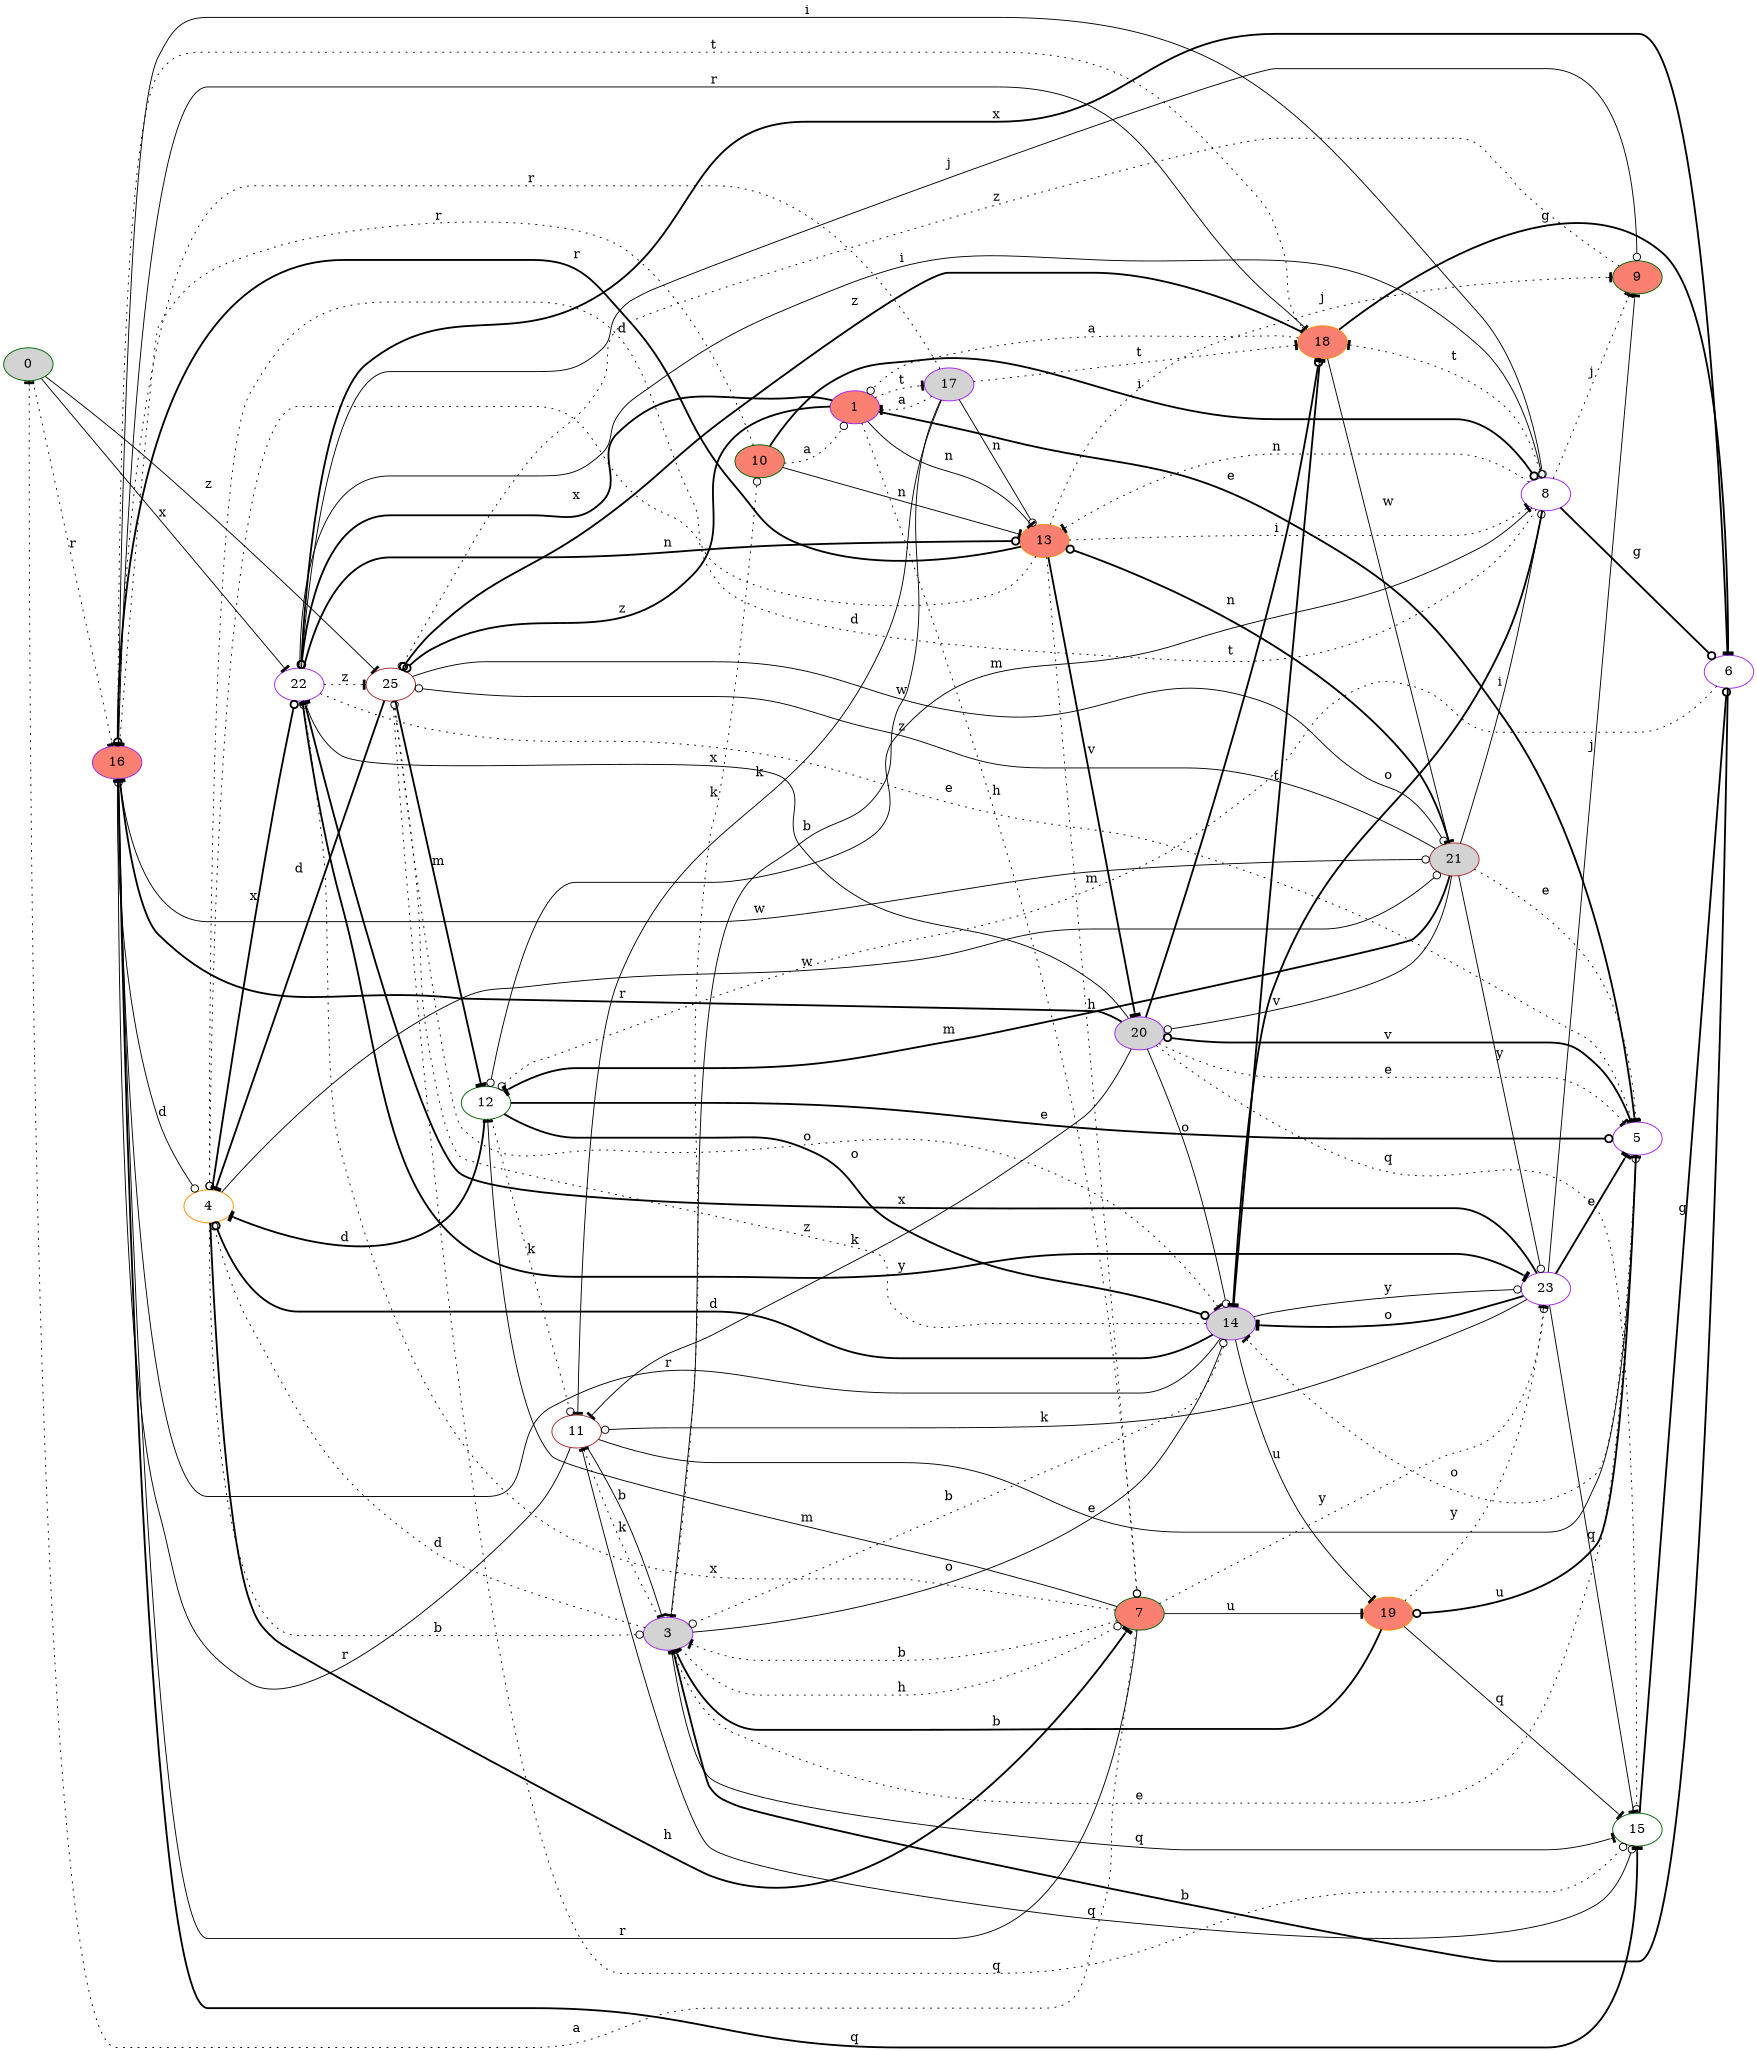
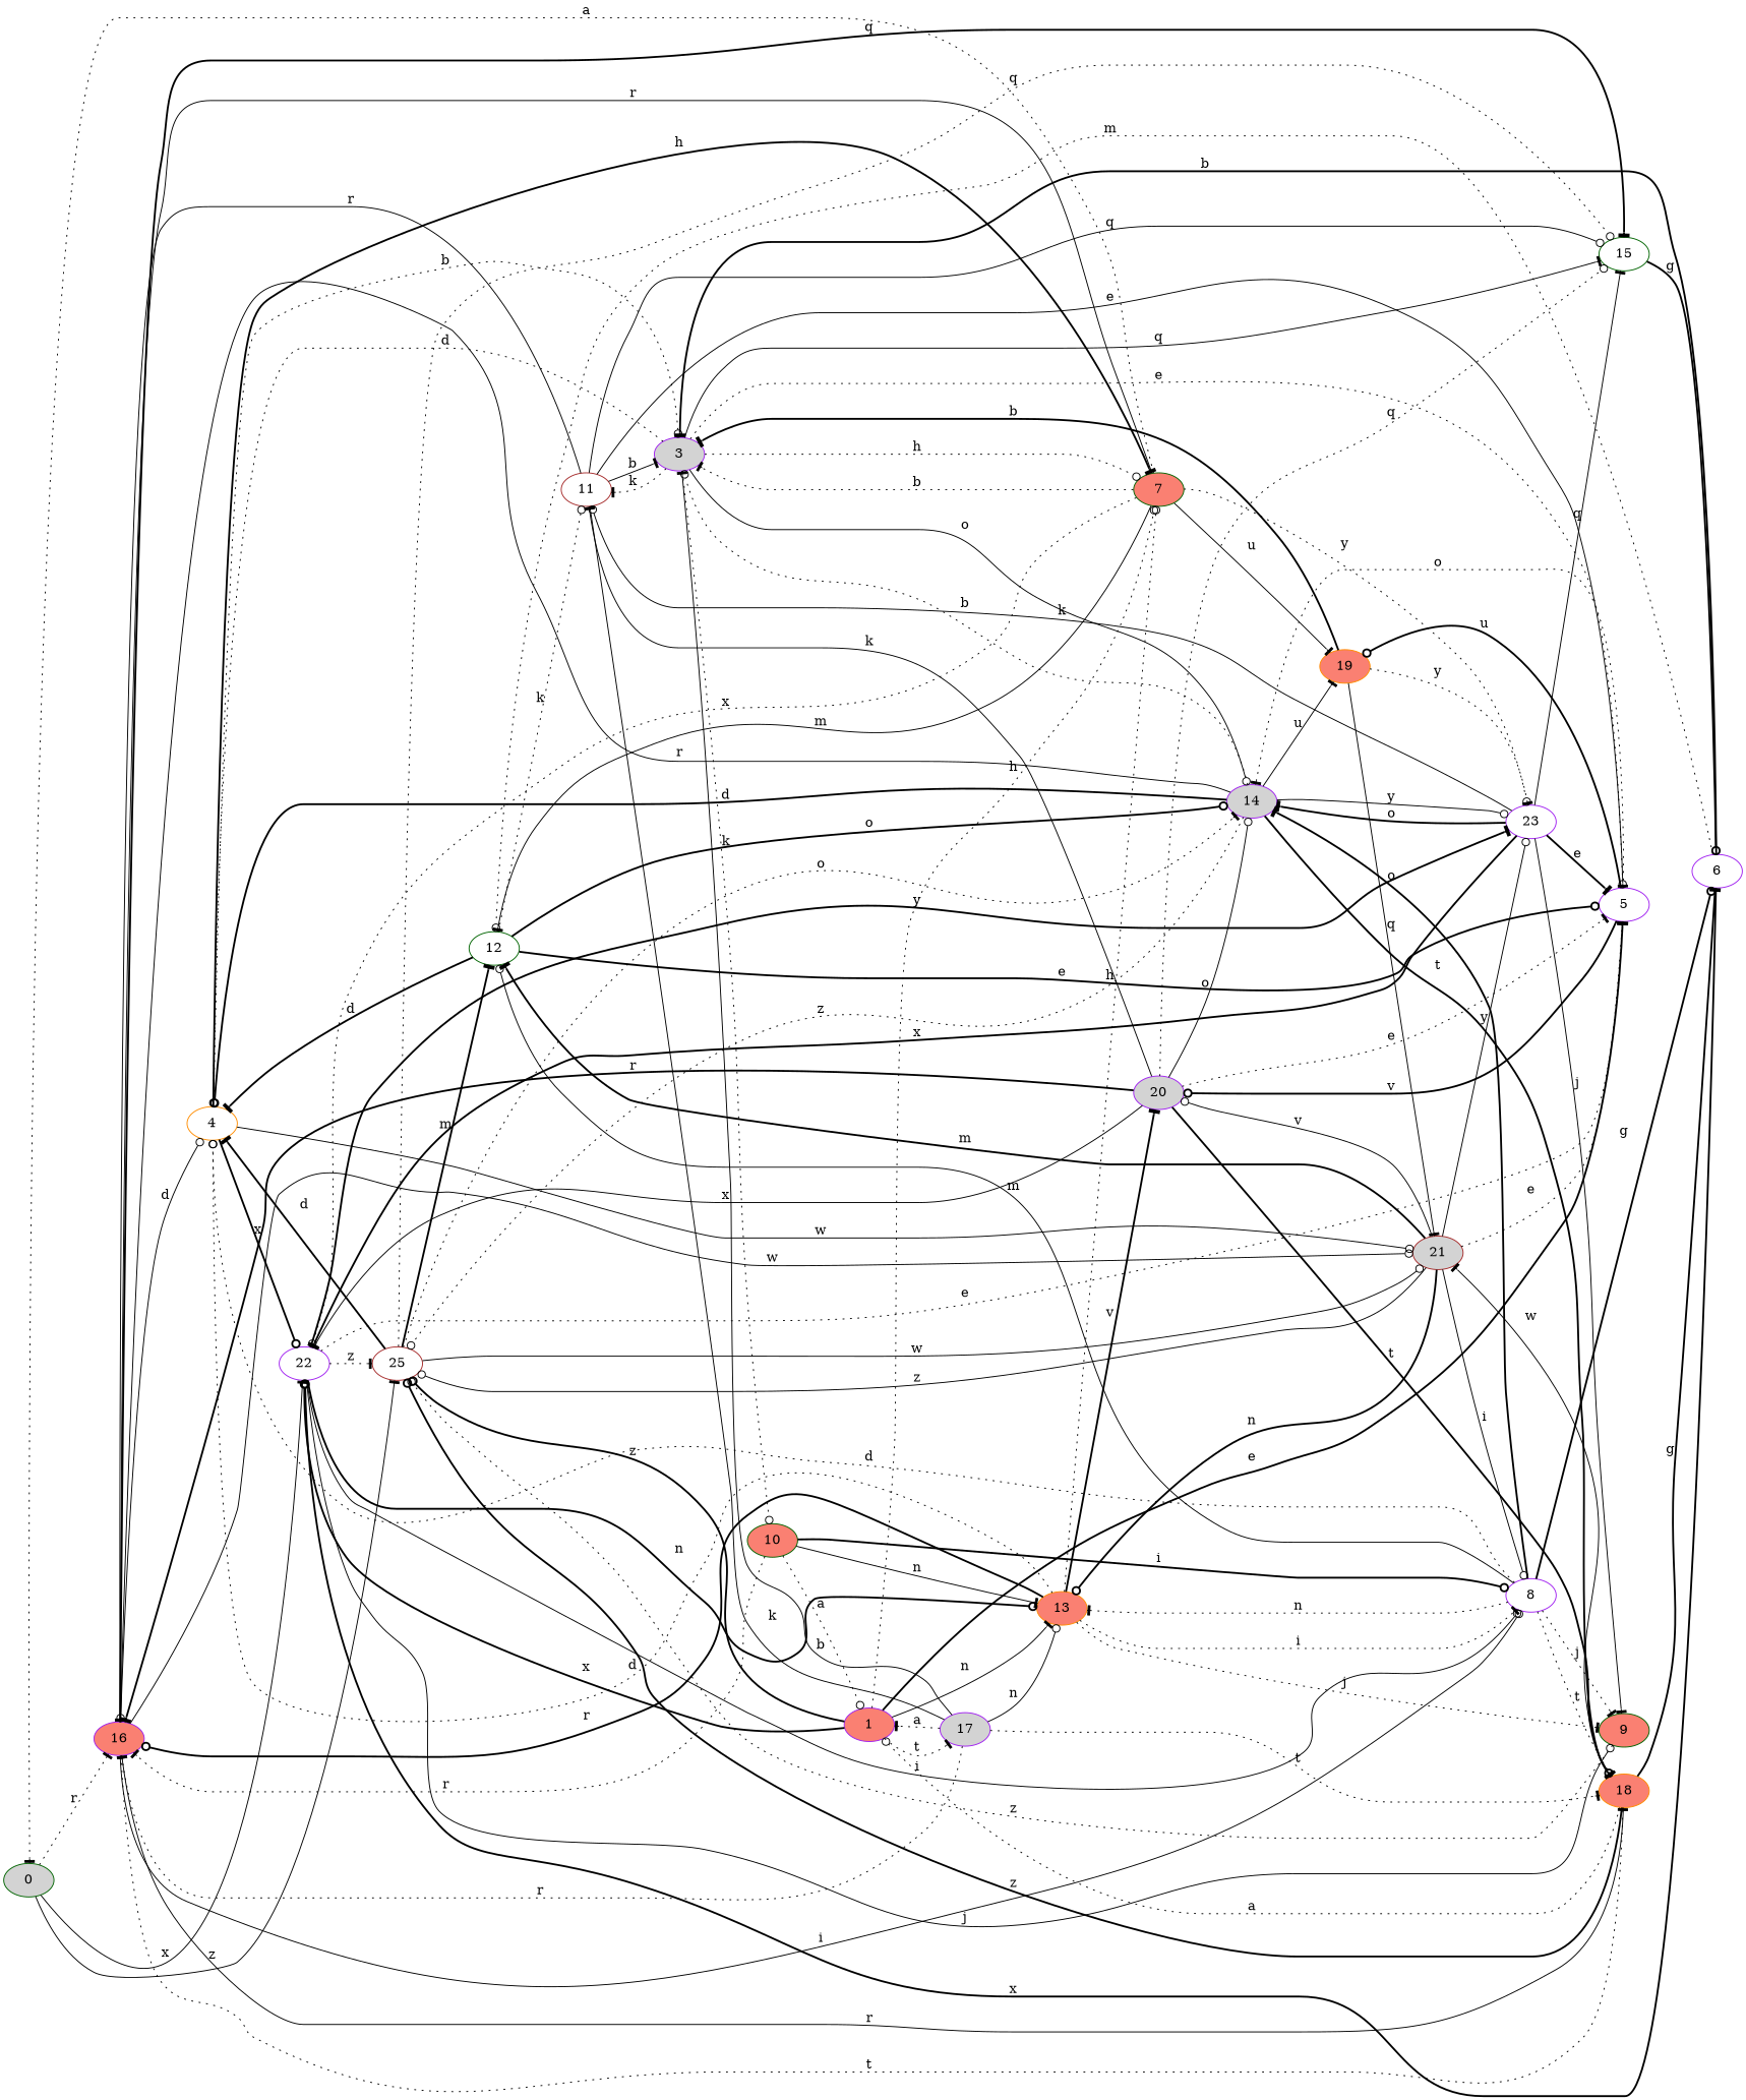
  strict digraph {
    rankdir=LR
    node [color=purple fillcolor=white style=filled]
    edge [arrowhead=tee style=dotted]
    0 [color=darkgreen fillcolor=lightgrey]
    16 [fillcolor=salmon]
    22
    25 [color=brown]
    4 [color=darkorange]
    15 [color=darkgreen]
    21 [color=brown fillcolor=lightgrey]
    8
    18 [color=darkorange fillcolor=salmon]
    5
    13 [color=darkorange fillcolor=salmon]
    23
    9 [color=darkgreen fillcolor=salmon]
    14 [fillcolor=lightgrey]
    12 [color=darkgreen]
    1 [fillcolor=salmon]
    7 [color=darkgreen fillcolor=salmon]
    17 [fillcolor=lightgrey]
    19 [color=darkorange fillcolor=salmon]
    20 [fillcolor=lightgrey]
    3 [fillcolor=lightgrey]
    11 [color=brown]
    10 [color=darkgreen fillcolor=salmon]
    6
    0 -> 16 [label=r]
    0 -> 22 [label=x style=solid]
    0 -> 25 [label=z style=solid]
    16 -> 4 [arrowhead=odot label=d style=solid]
    16 -> 15 [label=q style=bold]
    16 -> 21 [arrowhead=odot label=w style=solid]
    16 -> 8 [arrowhead=odot label=i style=solid]
    16 -> 18 [label=t]
    22 -> 25 [label=z]
    22 -> 8 [arrowhead=odot label=i style=solid]
    22 -> 5 [label=e]
    22 -> 13 [arrowhead=odot label=n style=bold]
    22 -> 23 [label=y style=bold]
    22 -> 9 [arrowhead=odot label=j style=solid]
    25 -> 4 [label=d style=bold]
    25 -> 15 [arrowhead=odot label=q]
    25 -> 21 [arrowhead=odot label=w style=solid]
    25 -> 14 [label=o]
    25 -> 12 [label=m style=bold]
    4 -> 22 [arrowhead=odot label=x style=bold]
    4 -> 21 [arrowhead=odot label=w style=solid]
    4 -> 7 [label=h style=bold]
    4 -> 3 [arrowhead=odot label=b]
    15 -> 6 [arrowhead=odot label=g style=bold]
    21 -> 25 [arrowhead=odot label=z style=solid]
    21 -> 8 [arrowhead=odot label=i style=solid]
    21 -> 5 [label=e]
    21 -> 13 [arrowhead=odot label=n style=bold]
    21 -> 23 [arrowhead=odot label=y style=solid]
    21 -> 12 [label=m style=bold]
    21 -> 20 [arrowhead=odot label=v style=solid]
    8 -> 4 [arrowhead=odot label=d]
    8 -> 18 [label=t]
    8 -> 13 [label=n]
    8 -> 9 [label=j]
    8 -> 14 [label=o style=bold]
    8 -> 12 [arrowhead=odot label=m style=solid]
    8 -> 6 [arrowhead=odot label=g style=bold]
    18 -> 16 [label=r style=solid]
    18 -> 25 [arrowhead=odot label=z style=bold]
    18 -> 21 [label=w style=solid]
    18 -> 1 [arrowhead=odot label=a]
    18 -> 6 [label=g style=bold]
    5 -> 14 [label=o]
    5 -> 19 [arrowhead=odot label=u style=bold]
    5 -> 20 [arrowhead=odot label=v style=bold]
    13 -> 16 [arrowhead=odot label=r style=bold]
    13 -> 4 [arrowhead=odot label=d]
    13 -> 8 [label=i]
    13 -> 9 [label=j]
    13 -> 7 [arrowhead=odot label=h]
    13 -> 20 [label=v style=bold]
    23 -> 22 [label=x style=bold]
    23 -> 15 [label=q style=solid]
    23 -> 5 [label=e style=bold]
    23 -> 9 [label=j style=solid]
    23 -> 14 [label=o style=bold]
    23 -> 11 [arrowhead=odot label=k style=solid]
    9 -> 25 [arrowhead=odot label=z]
    14 -> 16 [arrowhead=odot label=r style=solid]
    14 -> 25 [arrowhead=odot label=z]
    14 -> 4 [arrowhead=odot label=d style=bold]
    14 -> 18 [label=t style=bold]
    14 -> 23 [arrowhead=odot label=y style=solid]
    14 -> 19 [label=u style=solid]
    14 -> 3 [arrowhead=odot label=b]
    12 -> 4 [label=d style=bold]
    12 -> 5 [arrowhead=odot label=e style=bold]
    12 -> 14 [arrowhead=odot label=o style=bold]
    12 -> 11 [arrowhead=odot label=k]
    1 -> 22 [arrowhead=odot label=x style=bold]
    1 -> 25 [arrowhead=odot label=z style=bold]
    1 -> 5 [label=e style=bold]
    1 -> 13 [label=n style=solid]
    1 -> 7 [arrowhead=odot label=h]
    1 -> 17 [label=t]
    7 -> 0 [label=a]
    7 -> 16 [label=r style=solid]
    7 -> 22 [arrowhead=odot label=x]
    7 -> 23 [arrowhead=odot label=y]
    7 -> 12 [label=m style=solid]
    7 -> 19 [label=u style=solid]
    7 -> 3 [label=b]
    17 -> 16 [label=r]
    17 -> 18 [label=t]
    17 -> 13 [arrowhead=odot label=n style=solid]
    17 -> 1 [label=a]
    17 -> 3 [label=b style=solid]
    17 -> 11 [label=k style=solid]
-   19 -> 15 [label=q style=solid]
+   19 -> 21 [label=q style=solid]
    19 -> 23 [label=y]
    19 -> 3 [label=b style=bold]
    20 -> 16 [label=r style=bold]
    20 -> 22 [label=x style=solid]
    20 -> 15 [arrowhead=odot label=q]
    20 -> 18 [arrowhead=odot label=t style=bold]
    20 -> 5 [label=e]
    20 -> 14 [arrowhead=odot label=o style=solid]
    20 -> 11 [label=k style=solid]
    3 -> 4 [arrowhead=odot label=d]
    3 -> 15 [label=q style=solid]
    3 -> 5 [arrowhead=odot label=e]
    3 -> 14 [arrowhead=odot label=o style=solid]
    3 -> 7 [arrowhead=odot label=h]
    3 -> 11 [label=k]
    3 -> 10 [arrowhead=odot label=k]
    11 -> 16 [label=r style=solid]
    11 -> 15 [arrowhead=odot label=q style=solid]
    11 -> 5 [label=e style=solid]
    11 -> 3 [label=b style=solid]
    10 -> 16 [label=r]
    10 -> 8 [arrowhead=odot label=i style=bold]
    10 -> 13 [label=n style=solid]
    10 -> 1 [arrowhead=odot label=a]
    6 -> 22 [arrowhead=odot label=x style=bold]
    6 -> 12 [arrowhead=odot label=m]
    6 -> 3 [label=b style=bold]
  }
